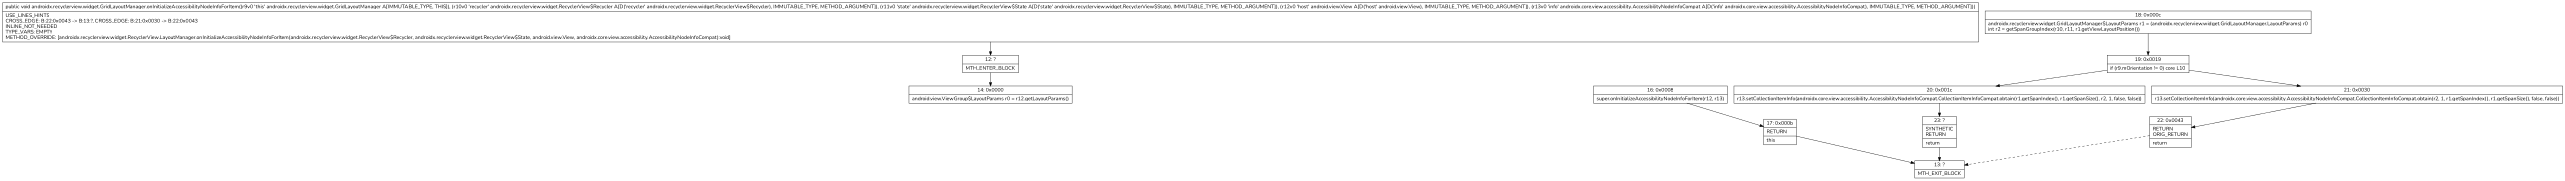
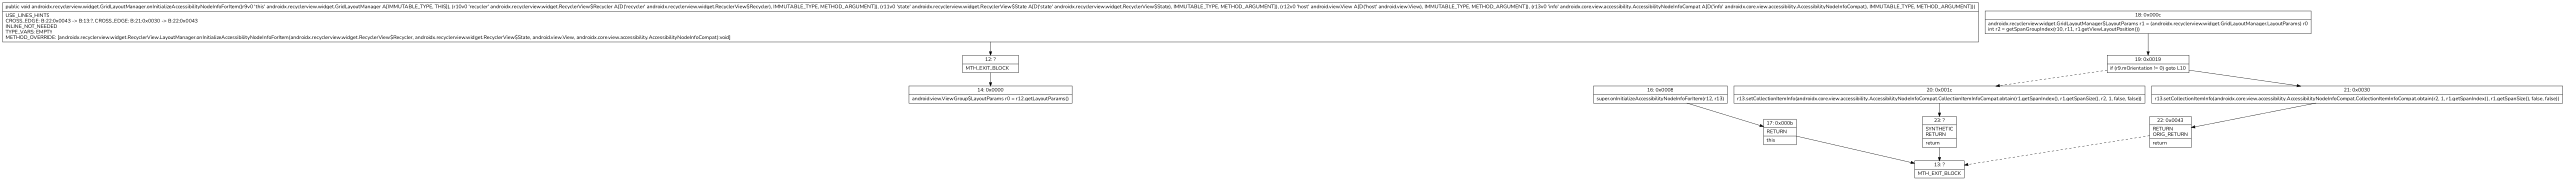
  digraph {
    fontname=Nunito
    node [fontname=Nunito shape=record]
    edge [fontname=Nunito]
-   n1 [label="{12\:\ ?|MTH_ENTER_BLOCK\l}"]
+   n1 [label="{12\:\ ?|MTH_EXIT_BLOCK\l}"]
    n2 [label="{14\:\ 0x0000|android.view.ViewGroup$LayoutParams r0 = r12.getLayoutParams()\l}"]
    n3 [label="{16\:\ 0x0008|super.onInitializeAccessibilityNodeInfoForItem(r12, r13)\l}"]
    n4 [label="{17\:\ 0x000b|RETURN\l|this\l}"]
    n5 [label="{18\:\ 0x000c|androidx.recyclerview.widget.GridLayoutManager$LayoutParams r1 = (androidx.recyclerview.widget.GridLayoutManager.LayoutParams) r0\lint r2 = getSpanGroupIndex(r10, r11, r1.getViewLayoutPosition())\l}"]
-   n6 [label="{19\:\ 0x0019|if (r9.mOrientation != 0) core L10\l}"]
+   n6 [label="{19\:\ 0x0019|if (r9.mOrientation != 0) goto L10\l}"]
    n7 [label="{13\:\ ?|MTH_EXIT_BLOCK\l}"]
    n8 [label="{20\:\ 0x001c|r13.setCollectionItemInfo(androidx.core.view.accessibility.AccessibilityNodeInfoCompat.CollectionItemInfoCompat.obtain(r1.getSpanIndex(), r1.getSpanSize(), r2, 1, false, false))\l}"]
    n9 [label="{21\:\ 0x0030|r13.setCollectionItemInfo(androidx.core.view.accessibility.AccessibilityNodeInfoCompat.CollectionItemInfoCompat.obtain(r2, 1, r1.getSpanIndex(), r1.getSpanSize(), false, false))\l}"]
    n10 [label="{23\:\ ?|SYNTHETIC\lRETURN\l|return\l}"]
    n11 [label="{22\:\ 0x0043|RETURN\lORIG_RETURN\l|return\l}"]
    n12 [label="{public void androidx.recyclerview.widget.GridLayoutManager.onInitializeAccessibilityNodeInfoForItem((r9v0 'this' androidx.recyclerview.widget.GridLayoutManager A[IMMUTABLE_TYPE, THIS]), (r10v0 'recycler' androidx.recyclerview.widget.RecyclerView$Recycler A[D('recycler' androidx.recyclerview.widget.RecyclerView$Recycler), IMMUTABLE_TYPE, METHOD_ARGUMENT]), (r11v0 'state' androidx.recyclerview.widget.RecyclerView$State A[D('state' androidx.recyclerview.widget.RecyclerView$State), IMMUTABLE_TYPE, METHOD_ARGUMENT]), (r12v0 'host' android.view.View A[D('host' android.view.View), IMMUTABLE_TYPE, METHOD_ARGUMENT]), (r13v0 'info' androidx.core.view.accessibility.AccessibilityNodeInfoCompat A[D('info' androidx.core.view.accessibility.AccessibilityNodeInfoCompat), IMMUTABLE_TYPE, METHOD_ARGUMENT]))  | USE_LINES_HINTS\lCROSS_EDGE: B:22:0x0043 \-\> B:13:?, CROSS_EDGE: B:21:0x0030 \-\> B:22:0x0043\lINLINE_NOT_NEEDED\lTYPE_VARS: EMPTY\lMETHOD_OVERRIDE: [androidx.recyclerview.widget.RecyclerView.LayoutManager.onInitializeAccessibilityNodeInfoForItem(androidx.recyclerview.widget.RecyclerView$Recycler, androidx.recyclerview.widget.RecyclerView$State, android.view.View, androidx.core.view.accessibility.AccessibilityNodeInfoCompat):void]\l}"]
    n1 -> n2
    n3 -> n4
    n4 -> n7
    n5 -> n6
-   n6 -> n8 [style=solid]
+   n6 -> n8 [style=dashed]
    n6 -> n9
    n8 -> n10
    n9 -> n11
    n10 -> n7
    n11 -> n7 [style=dashed]
    n12 -> n1
  }
